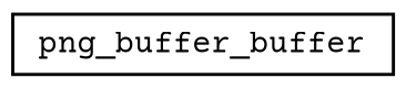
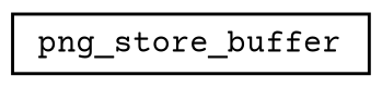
  digraph {
    rankdir=LR
    fontname="Courier Prime"
-   n1 [color=black fillcolor=white fontname="Courier Prime" fontsize=10 height=0.2 label=png_buffer_buffer shape=record style=filled width=0.4]
+   n1 [color=black fillcolor=white fontname="Courier Prime" fontsize=10 height=0.2 label=png_store_buffer shape=record style=filled width=0.4]
  }
